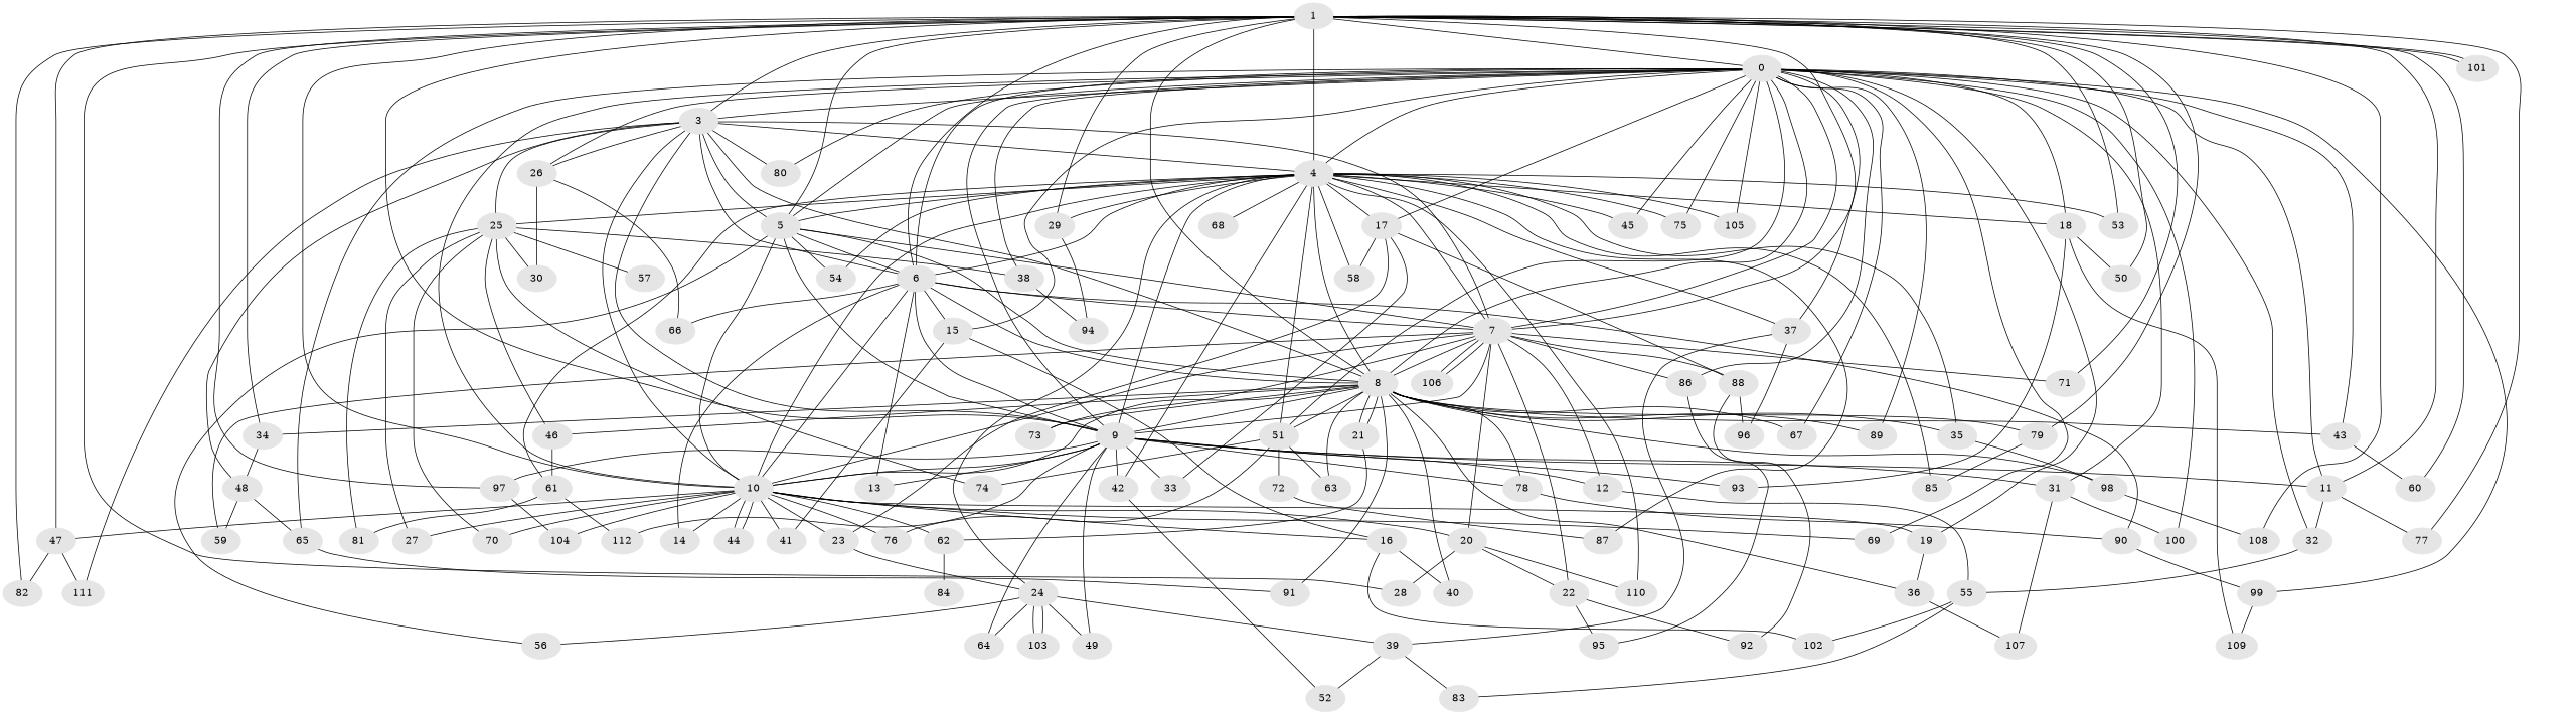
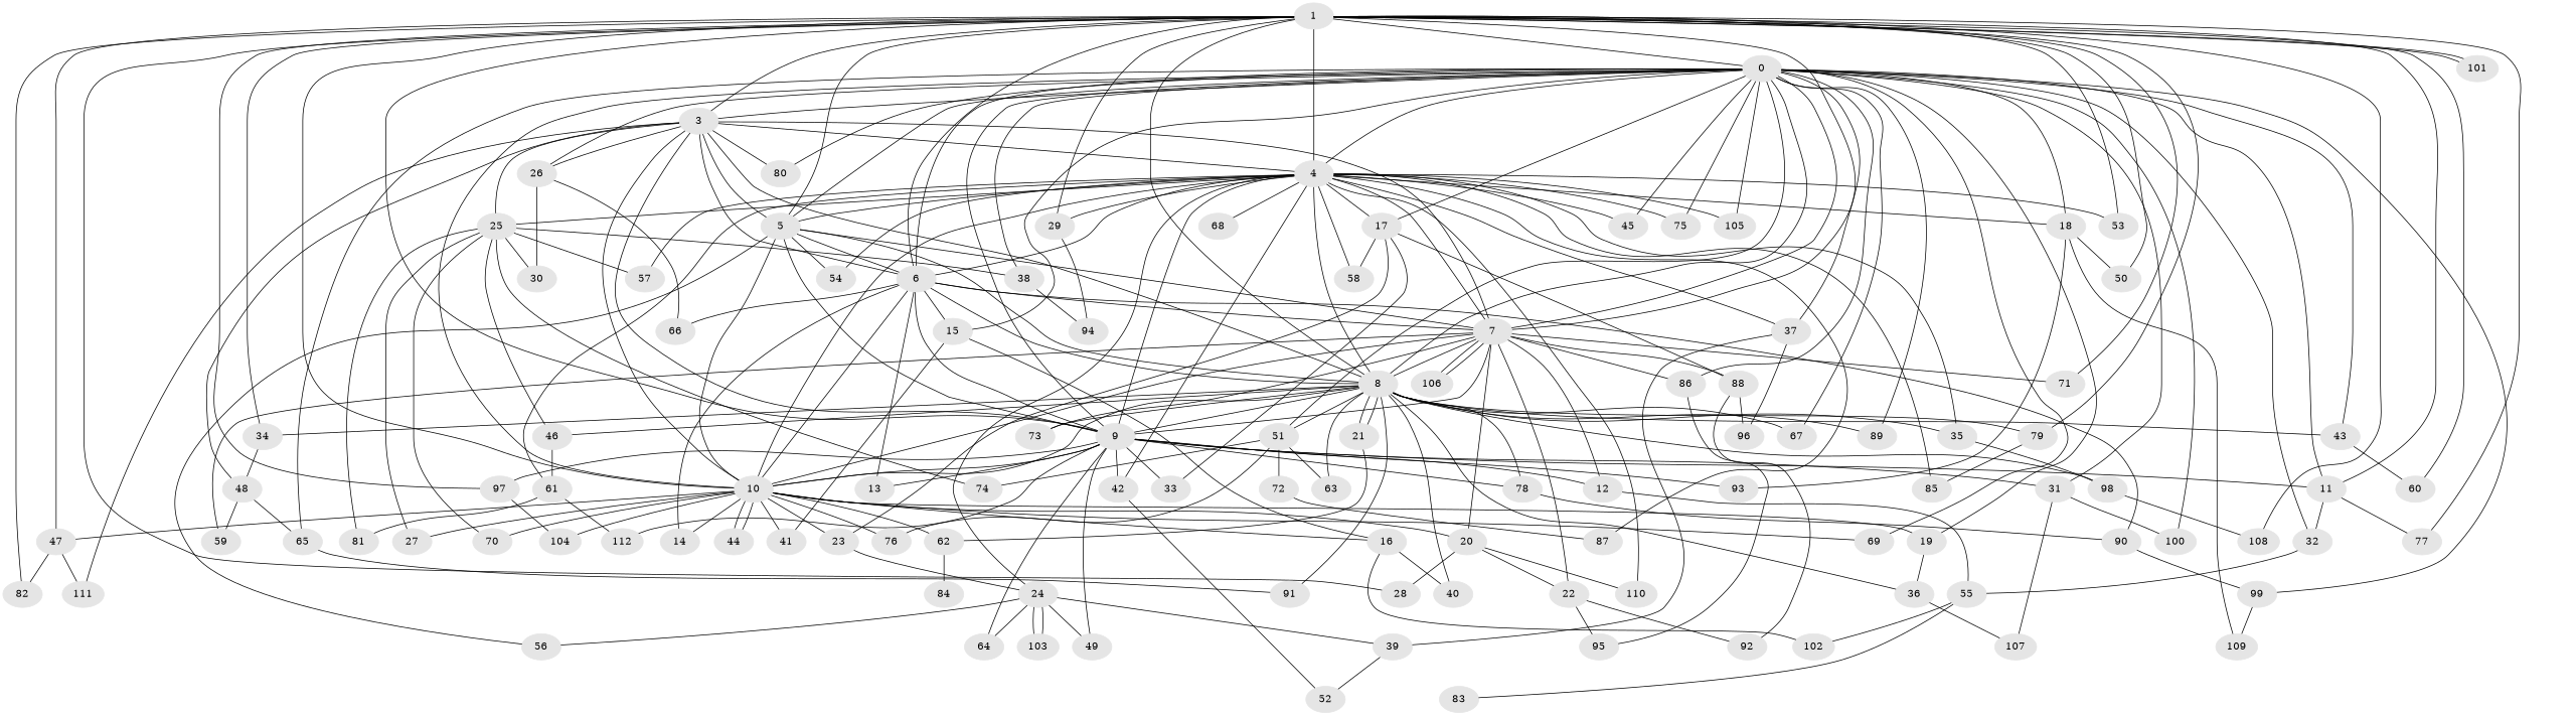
  graph {
    node [color=gray90 style=filled]
    n1 [label=0]
    1
    3
    4
    5
    6
    7
    8
    9
    10
    28
    29
    34
    47
    50
    53
    60
    71
    77
    79
    82
    97
    101
    108
    11
    15
    17
    18
    19
    26
    31
    32
    37
    38
    43
    45
    51
    65
    67
    69
    75
    80
    86
    89
    99
    100
    105
    25
    48
    111
    24
    35
    42
    54
    57
    58
    61
    68
    85
    87
    110
    56
    13
    14
    66
    90
    12
    20
    22
    59
    73
    88
    106
    21
    36
    40
    46
    63
    78
    91
    98
    33
    49
    64
    93
    112
    16
    23
    27
    41
    44
    62
    70
    76
    104
    94
    72
    109
    30
    107
    55
    39
    96
    74
    95
    81
    103
    52
    92
    102
    84
    83
    n1 -- 3
    n1 -- 4
    n1 -- 5
    n1 -- 6
    n1 -- 7
    n1 -- 8
    n1 -- 9
    n1 -- 10
    n1 -- 11
    n1 -- 15
    n1 -- 17
    n1 -- 18
    n1 -- 19
    n1 -- 26
    n1 -- 31
    n1 -- 32
    n1 -- 37
    n1 -- 38
    n1 -- 43
    n1 -- 45
    n1 -- 51
    n1 -- 65
    n1 -- 67
    n1 -- 69
    n1 -- 75
    n1 -- 80
    n1 -- 86
    n1 -- 89
    n1 -- 99
    n1 -- 100
    n1 -- 105
    1 -- n1
    1 -- 3
    1 -- 4
    1 -- 5
    1 -- 6
    1 -- 7
    1 -- 8
    1 -- 9
    1 -- 10
    1 -- 28
    1 -- 29
    1 -- 34
    1 -- 47
    1 -- 50
    1 -- 53
    1 -- 60
    1 -- 71
    1 -- 77
    1 -- 79
    1 -- 82
    1 -- 97
    1 -- 101
    1 -- 101
    1 -- 108
    1 -- 11
    3 -- 4
    3 -- 5
    3 -- 6
    3 -- 7
    3 -- 8
    3 -- 9
    3 -- 10
    3 -- 26
    3 -- 80
    3 -- 25
    3 -- 48
    3 -- 111
    4 -- 5
    4 -- 6
    4 -- 7
    4 -- 8
    4 -- 9
    4 -- 10
    4 -- 29
    4 -- 53
    4 -- 17
    4 -- 18
    4 -- 37
    4 -- 45
    4 -- 75
    4 -- 105
    4 -- 25
    4 -- 24
    4 -- 35
    4 -- 42
    4 -- 54
-   4 -- 51
+   4 -- 57
    4 -- 58
    4 -- 61
    4 -- 68
    4 -- 85
    4 -- 87
    4 -- 110
    5 -- 6
    5 -- 7
    5 -- 8
    5 -- 9
    5 -- 10
    5 -- 54
    5 -- 56
    6 -- 7
    6 -- 8
    6 -- 9
    6 -- 10
    6 -- 15
    6 -- 13
    6 -- 14
    6 -- 66
    6 -- 90
    7 -- 8
    7 -- 9
    7 -- 10
    7 -- 71
    7 -- 86
    7 -- 12
    7 -- 20
    7 -- 22
    7 -- 59
    7 -- 73
    7 -- 88
    7 -- 106
    7 -- 106
    8 -- 9
    8 -- 10
    8 -- 34
    8 -- 79
    8 -- 43
    8 -- 51
    8 -- 67
    8 -- 89
    8 -- 35
    8 -- 73
    8 -- 21
    8 -- 21
    8 -- 36
    8 -- 40
    8 -- 46
    8 -- 63
    8 -- 78
    8 -- 91
    8 -- 98
    9 -- 10
    9 -- 97
    9 -- 11
    9 -- 31
    9 -- 42
    9 -- 13
    9 -- 12
    9 -- 78
    9 -- 33
    9 -- 49
    9 -- 64
    9 -- 93
    9 -- 112
    10 -- 47
    10 -- 19
    10 -- 69
    10 -- 14
    10 -- 20
    10 -- 16
    10 -- 23
    10 -- 27
    10 -- 41
    10 -- 44
    10 -- 44
    10 -- 62
    10 -- 70
    10 -- 76
    10 -- 104
    29 -- 94
    34 -- 48
    47 -- 82
    47 -- 111
    79 -- 85
    97 -- 104
    11 -- 77
    11 -- 32
    15 -- 16
    15 -- 41
    17 -- 58
    17 -- 88
    17 -- 33
    17 -- 23
    18 -- 50
    18 -- 93
    18 -- 109
    19 -- 36
    26 -- 66
    26 -- 30
    31 -- 100
    31 -- 107
    32 -- 55
    37 -- 39
    37 -- 96
    38 -- 94
    43 -- 60
    51 -- 63
    51 -- 76
    51 -- 72
    51 -- 74
    65 -- 91
    86 -- 95
    99 -- 109
    25 -- 38
    25 -- 57
    25 -- 46
    25 -- 27
    25 -- 70
    25 -- 30
    25 -- 74
    25 -- 81
    48 -- 65
    48 -- 59
    24 -- 56
    24 -- 49
    24 -- 64
    24 -- 39
    24 -- 103
    24 -- 103
    35 -- 98
    42 -- 52
    61 -- 112
    61 -- 81
    90 -- 99
    12 -- 55
    20 -- 28
    20 -- 110
    20 -- 22
    22 -- 95
    22 -- 92
    88 -- 96
    88 -- 92
    21 -- 62
    36 -- 107
    46 -- 61
    78 -- 90
    98 -- 108
    16 -- 40
    16 -- 102
    23 -- 24
    62 -- 84
    72 -- 87
    55 -- 102
    55 -- 83
    39 -- 52
-   39 -- 83
  }
